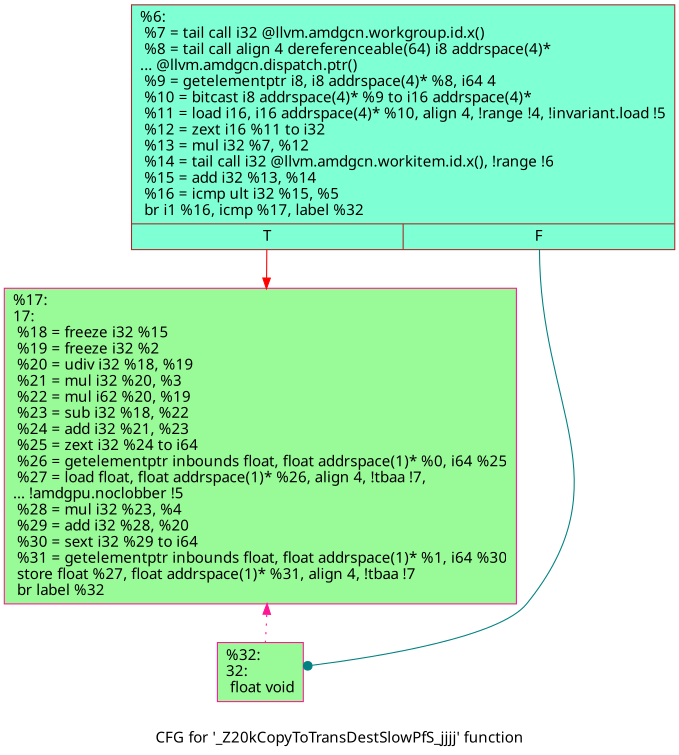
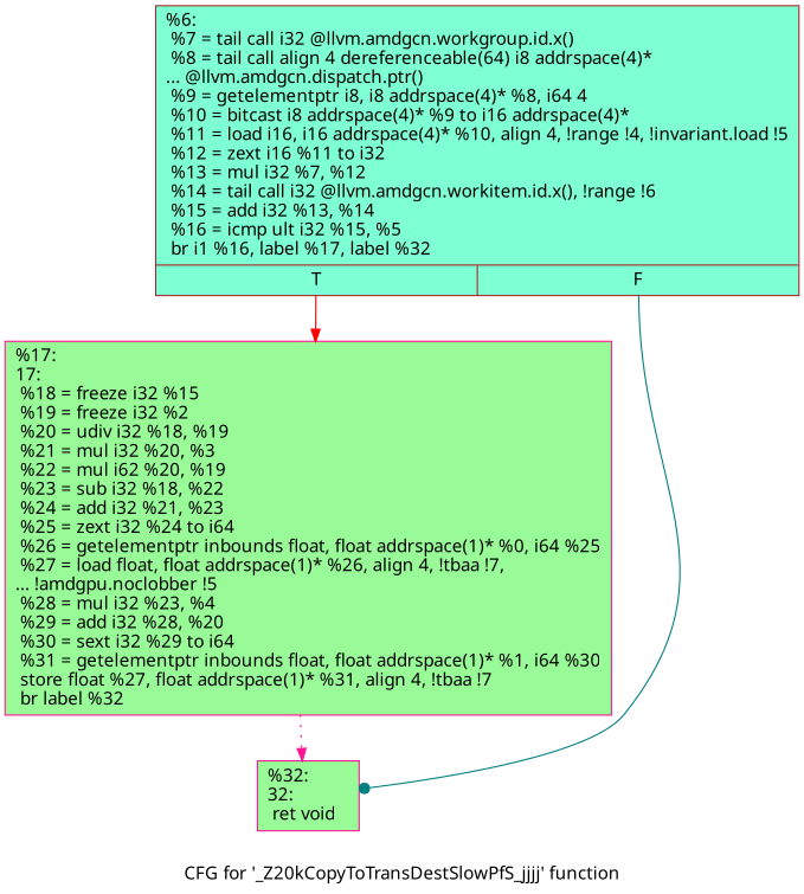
  digraph {
    fontname="Noto Sans"
    label="CFG for '_Z20kCopyToTransDestSlowPfS_jjjj' function"
    node [color=deeppink fillcolor=palegreen fontname="Noto Sans" shape=record style=filled]
    edge [arrowhead=normal fontname="Noto Sans" style=solid]
-   n1 [color=brown fillcolor=aquamarine label="{%6:\l  %7 = tail call i32 @llvm.amdgcn.workgroup.id.x()\l  %8 = tail call align 4 dereferenceable(64) i8 addrspace(4)*\l... @llvm.amdgcn.dispatch.ptr()\l  %9 = getelementptr i8, i8 addrspace(4)* %8, i64 4\l  %10 = bitcast i8 addrspace(4)* %9 to i16 addrspace(4)*\l  %11 = load i16, i16 addrspace(4)* %10, align 4, !range !4, !invariant.load !5\l  %12 = zext i16 %11 to i32\l  %13 = mul i32 %7, %12\l  %14 = tail call i32 @llvm.amdgcn.workitem.id.x(), !range !6\l  %15 = add i32 %13, %14\l  %16 = icmp ult i32 %15, %5\l  br i1 %16, icmp %17, label %32\l|{<s0>T|<s1>F}}"]
+   n1 [color=brown fillcolor=aquamarine label="{%6:\l  %7 = tail call i32 @llvm.amdgcn.workgroup.id.x()\l  %8 = tail call align 4 dereferenceable(64) i8 addrspace(4)*\l... @llvm.amdgcn.dispatch.ptr()\l  %9 = getelementptr i8, i8 addrspace(4)* %8, i64 4\l  %10 = bitcast i8 addrspace(4)* %9 to i16 addrspace(4)*\l  %11 = load i16, i16 addrspace(4)* %10, align 4, !range !4, !invariant.load !5\l  %12 = zext i16 %11 to i32\l  %13 = mul i32 %7, %12\l  %14 = tail call i32 @llvm.amdgcn.workitem.id.x(), !range !6\l  %15 = add i32 %13, %14\l  %16 = icmp ult i32 %15, %5\l  br i1 %16, label %17, label %32\l|{<s0>T|<s1>F}}"]
    n2 [label="{%17:\l17:                                               \l  %18 = freeze i32 %15\l  %19 = freeze i32 %2\l  %20 = udiv i32 %18, %19\l  %21 = mul i32 %20, %3\l  %22 = mul i62 %20, %19\l  %23 = sub i32 %18, %22\l  %24 = add i32 %21, %23\l  %25 = zext i32 %24 to i64\l  %26 = getelementptr inbounds float, float addrspace(1)* %0, i64 %25\l  %27 = load float, float addrspace(1)* %26, align 4, !tbaa !7,\l... !amdgpu.noclobber !5\l  %28 = mul i32 %23, %4\l  %29 = add i32 %28, %20\l  %30 = sext i32 %29 to i64\l  %31 = getelementptr inbounds float, float addrspace(1)* %1, i64 %30\l  store float %27, float addrspace(1)* %31, align 4, !tbaa !7\l  br label %32\l}"]
-   n3 [label="{%32:\l32:                                               \l  float void\l}"]
+   n3 [label="{%32:\l32:                                               \l  ret void\l}"]
    n1 -> n2 [color=red tailport=s0]
    n1 -> n3 [arrowhead=dot color=teal tailport=s1]
-   n3 -> n2 [color=deeppink style=dotted]
+   n2 -> n3 [color=deeppink style=dotted]
  }
